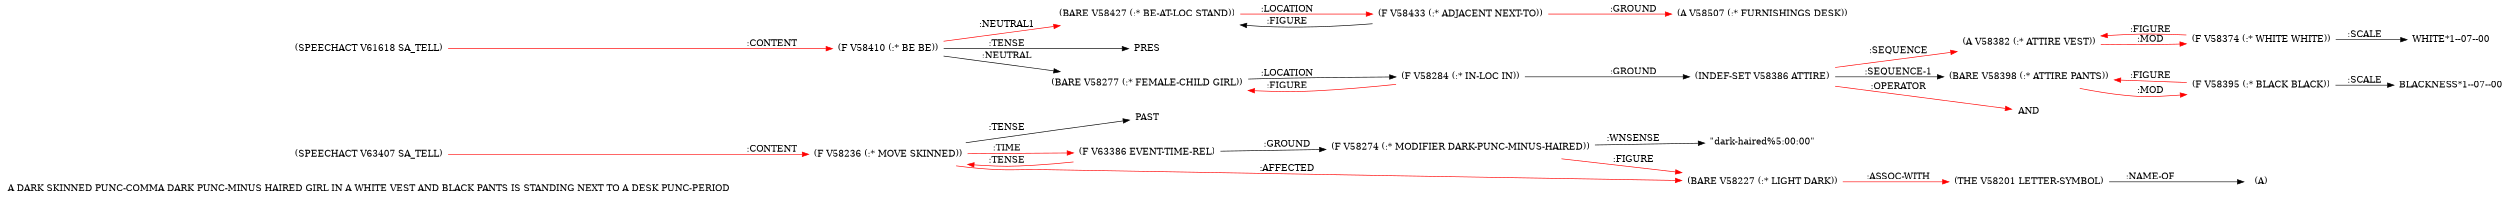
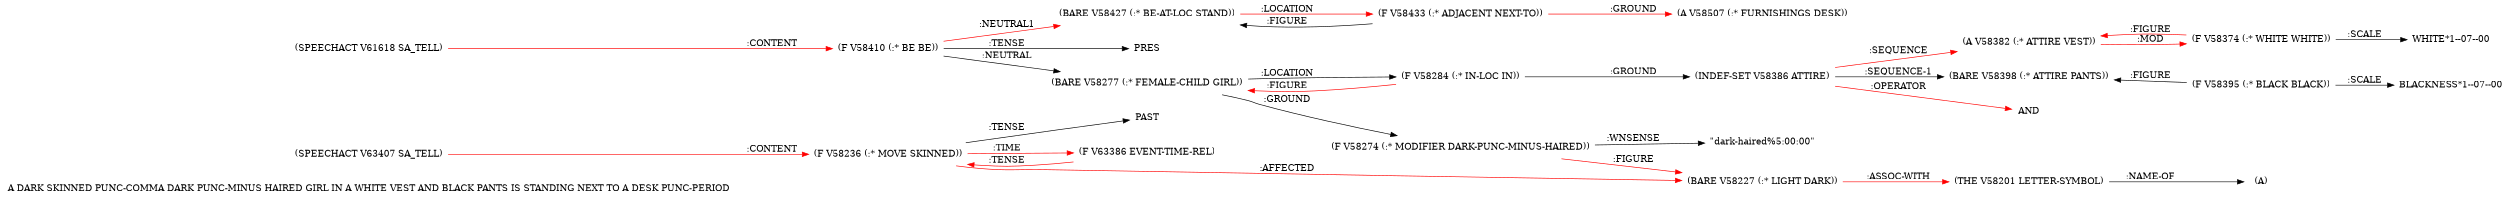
  digraph {
    rankdir=LR
    node [color=gray40 shape=none]
    edge [color=red]
    "A DARK SKINNED PUNC-COMMA DARK PUNC-MINUS HAIRED GIRL IN A WHITE VEST AND BLACK PANTS IS STANDING NEXT TO A DESK PUNC-PERIOD" [color=purple]
    n2 [color=deeppink label="(SPEECHACT V61618 SA_TELL)"]
    n3 [color=black label="(F V58410 (:* BE BE))"]
    n4 [label="(BARE V58277 (:* FEMALE-CHILD GIRL))"]
    n5 [color=black label="(BARE V58427 (:* BE-AT-LOC STAND))"]
    n6 [color=purple label=PRES]
    n7 [color=black label="(F V58284 (:* IN-LOC IN))"]
    n8 [label="(F V58433 (:* ADJACENT NEXT-TO))"]
    n9 [color=purple label="(INDEF-SET V58386 ATTIRE)"]
    n10 [color=purple label="(A V58507 (:* FURNISHINGS DESK))"]
    n11 [color=purple label=AND]
    n12 [label="(A V58382 (:* ATTIRE VEST))"]
    n13 [color=black label="(BARE V58398 (:* ATTIRE PANTS))"]
    n14 [label="(F V58374 (:* WHITE WHITE))"]
    n15 [label="(F V58395 (:* BLACK BLACK))"]
    n16 [color=deeppink label="WHITE*1--07--00"]
    n17 [label="BLACKNESS*1--07--00"]
    n18 [label="(SPEECHACT V63407 SA_TELL)"]
    n19 [color=black label="(F V58236 (:* MOVE SKINNED))"]
    n20 [label="(F V63386 EVENT-TIME-REL)"]
    n21 [color=deeppink label="(BARE V58227 (:* LIGHT DARK))"]
    n22 [color=purple label=PAST]
    n23 [color=deeppink label="(F V58274 (:* MODIFIER DARK-PUNC-MINUS-HAIRED))"]
    n24 [color=purple label="(THE V58201 LETTER-SYMBOL)"]
    n25 [label="\"dark-haired%5:00:00\""]
    n26 [label="(A)"]
    n2 -> n3 [label=":CONTENT"]
    n3 -> n4 [color=black label=":NEUTRAL"]
    n3 -> n5 [label=":NEUTRAL1"]
    n3 -> n6 [color=black label=":TENSE"]
    n4 -> n7 [color=black label=":LOCATION"]
    n5 -> n8 [label=":LOCATION"]
    n7 -> n4 [label=":FIGURE"]
    n7 -> n9 [color=black label=":GROUND"]
    n8 -> n5 [color=black label=":FIGURE"]
    n8 -> n10 [label=":GROUND"]
    n9 -> n11 [label=":OPERATOR"]
    n9 -> n12 [label=":SEQUENCE"]
    n9 -> n13 [color=black label=":SEQUENCE-1"]
    n12 -> n14 [label=":MOD"]
-   n13 -> n15 [label=":MOD"]
    n14 -> n12 [label=":FIGURE"]
    n14 -> n16 [color=black label=":SCALE"]
-   n15 -> n13 [label=":FIGURE"]
+   n15 -> n13 [color=black label=":FIGURE"]
    n15 -> n17 [color=black label=":SCALE"]
    n18 -> n19 [label=":CONTENT"]
    n19 -> n20 [label=":TIME"]
    n19 -> n21 [label=":AFFECTED"]
    n19 -> n22 [color=black label=":TENSE"]
    n20 -> n19 [label=":TENSE"]
-   n20 -> n23 [color=black label=":GROUND"]
+   n4 -> n23 [color=black label=":GROUND"]
    n21 -> n24 [label=":ASSOC-WITH"]
    n23 -> n21 [label=":FIGURE"]
    n23 -> n25 [color=black label=":WNSENSE"]
    n24 -> n26 [color=black label=":NAME-OF"]
  }
